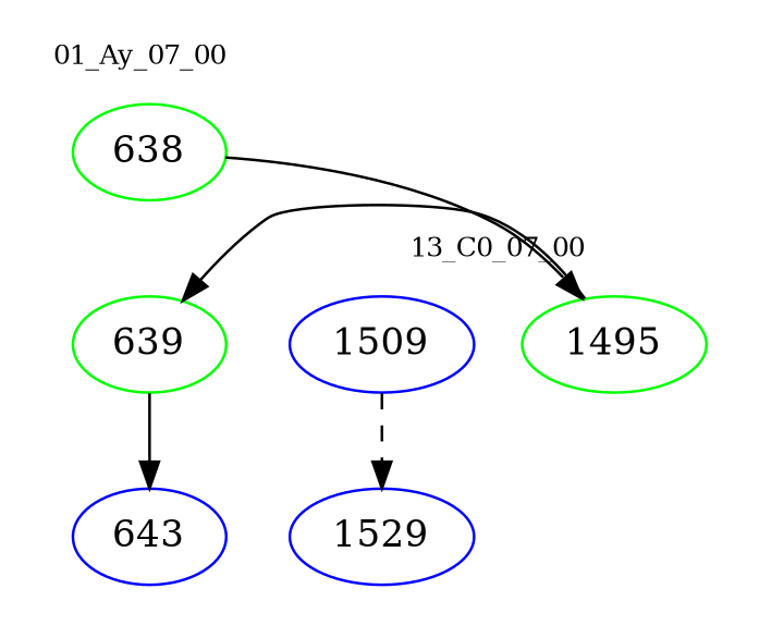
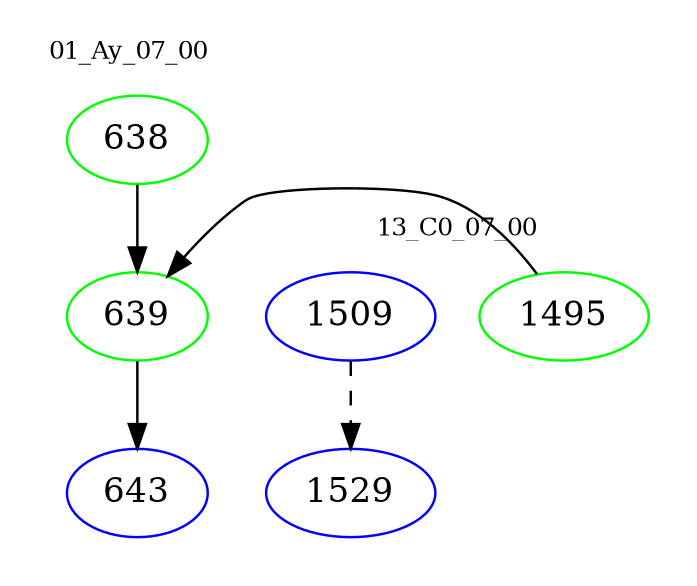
  digraph {
    node [color=green]
    edge [color=black style=solid]
    n1 [label=638]
    n2 [label=639]
    n3 [color=blue label=643]
    n4 [label=1495]
    n5 [color=blue label=1509]
    n6 [color=blue label=1529]
    subgraph cluster_1 {
      color=white
      fontsize=10
      label="01_Ay_07_00"
      n1
      n2
      n3
    }
    subgraph cluster_2 {
      color=white
      fontsize=10
      label="13_C0_07_00"
      n4
      n5
      n6
    }
-   n1 -> n4
+   n1 -> n2
    n2 -> n3
    n4 -> n2
    n5 -> n6 [style=dashed]
  }
